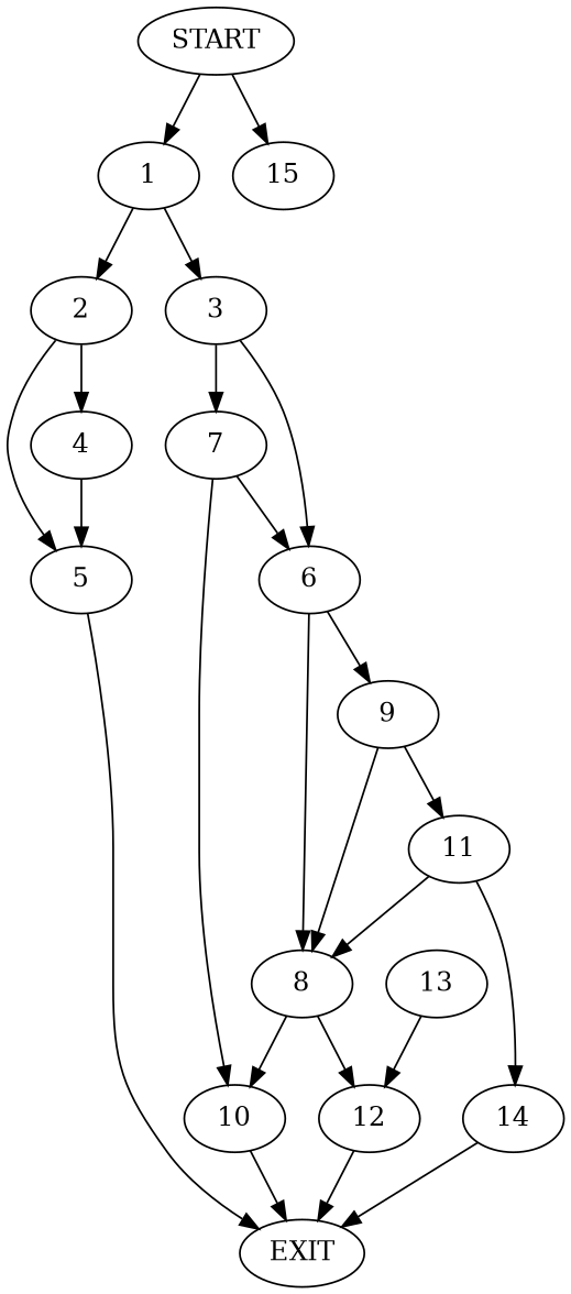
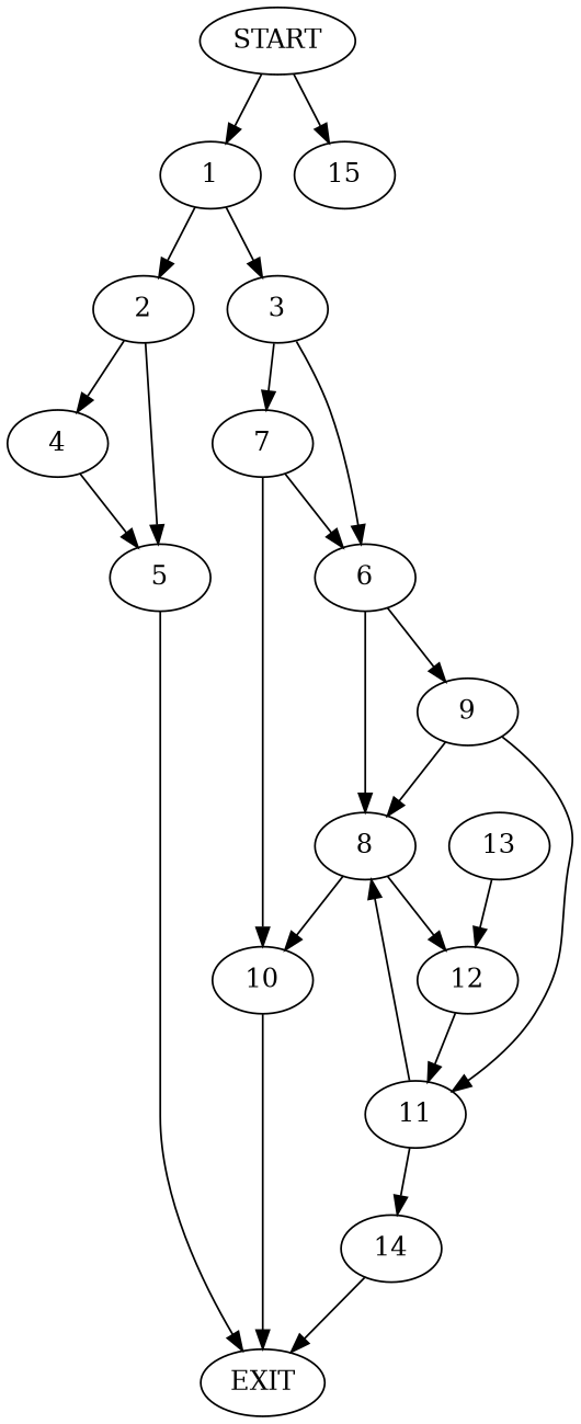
  digraph {
    n1 [label=START]
    1
    15
    2
    3
    n6 [label=EXIT]
    4
    5
    6
    7
    8
    9
    10
    12
    11
    13
    14
    n1 -> 1
    n1 -> 15
    1 -> 2
    1 -> 3
    2 -> 4
    2 -> 5
    3 -> 6
    3 -> 7
    4 -> 5
    5 -> n6
    6 -> 8
    6 -> 9
    7 -> 6
    7 -> 10
    8 -> 10
    8 -> 12
    9 -> 8
    9 -> 11
    10 -> n6
-   12 -> n6
+   12 -> 11
    11 -> 8
    11 -> 14
    13 -> 12
    14 -> n6
  }
